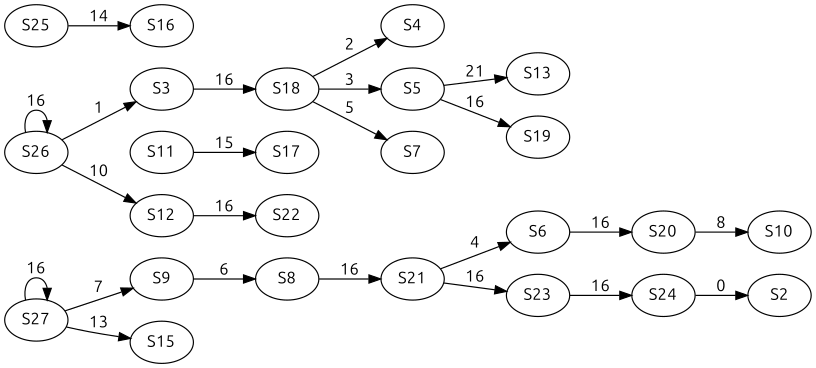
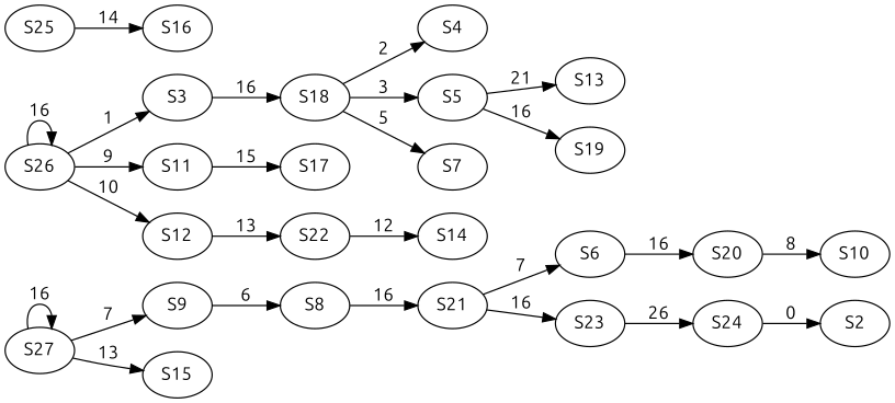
  strict digraph {
    fontname=Ubuntu
    rankdir=LR
    node [fontname=Ubuntu]
    edge [fontname=Ubuntu]
    S24
    S2
    S26
    S3
    S11
    S12
    S18
    S17
    S22
    S4
    S5
    S7
    S13
    S19
    S21
    S6
    S23
    S20
    S10
    S9
    S8
    S27
    S15
+   S14
    S25
    S16
    S24 -> S2 [label=0]
    S26 -> S26 [label=16]
    S26 -> S3 [label=1]
+   S26 -> S11 [label=9]
    S26 -> S12 [label=10]
    S3 -> S18 [label=16]
    S11 -> S17 [label=15]
-   S12 -> S22 [label=16]
+   S12 -> S22 [label=13]
    S18 -> S4 [label=2]
    S18 -> S5 [label=3]
    S18 -> S7 [label=5]
+   S22 -> S14 [label=12]
    S5 -> S13 [label=21]
    S5 -> S19 [label=16]
-   S21 -> S6 [label=4]
+   S21 -> S6 [label=7]
    S21 -> S23 [label=16]
    S6 -> S20 [label=16]
-   S23 -> S24 [label=16]
+   S23 -> S24 [label=26]
    S20 -> S10 [label=8]
    S9 -> S8 [label=6]
    S8 -> S21 [label=16]
    S27 -> S9 [label=7]
    S27 -> S27 [label=16]
    S27 -> S15 [label=13]
    S25 -> S16 [label=14]
  }
